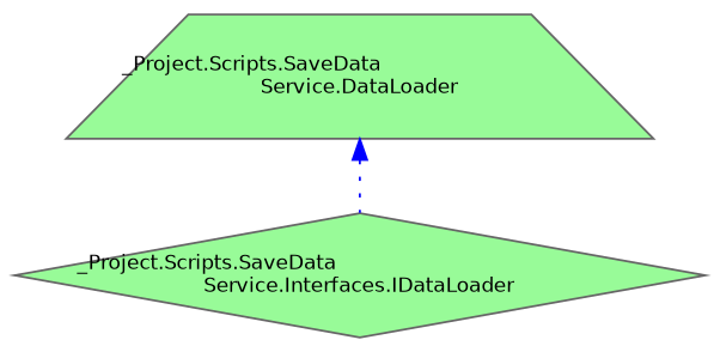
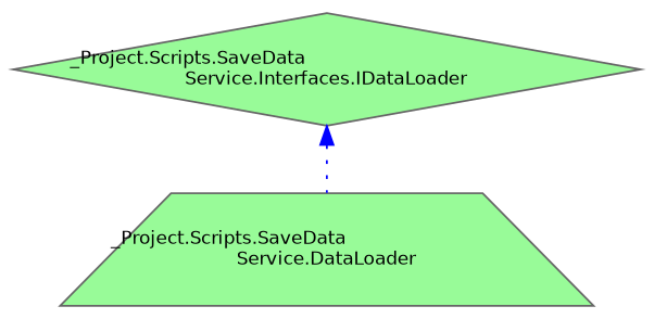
  digraph {
    node [color=gray40 fillcolor=palegreen fontname=Helvetica fontsize=10 style=filled]
    n1 [fontcolor=black height=0.2 label="_Project.Scripts.SaveData\lService.Interfaces.IDataLoader" shape=diamond width=0.4]
    n2 [height=0.2 label="_Project.Scripts.SaveData\lService.DataLoader" shape=trapezium width=0.4]
-   n2 -> n1 [color=blue dir=back fontname=Helvetica fontsize=10 labelfontname=Helvetica labelfontsize=10 style=dotted]
+   n1 -> n2 [color=blue dir=back fontname=Helvetica fontsize=10 labelfontname=Helvetica labelfontsize=10 style=dotted]
  }
